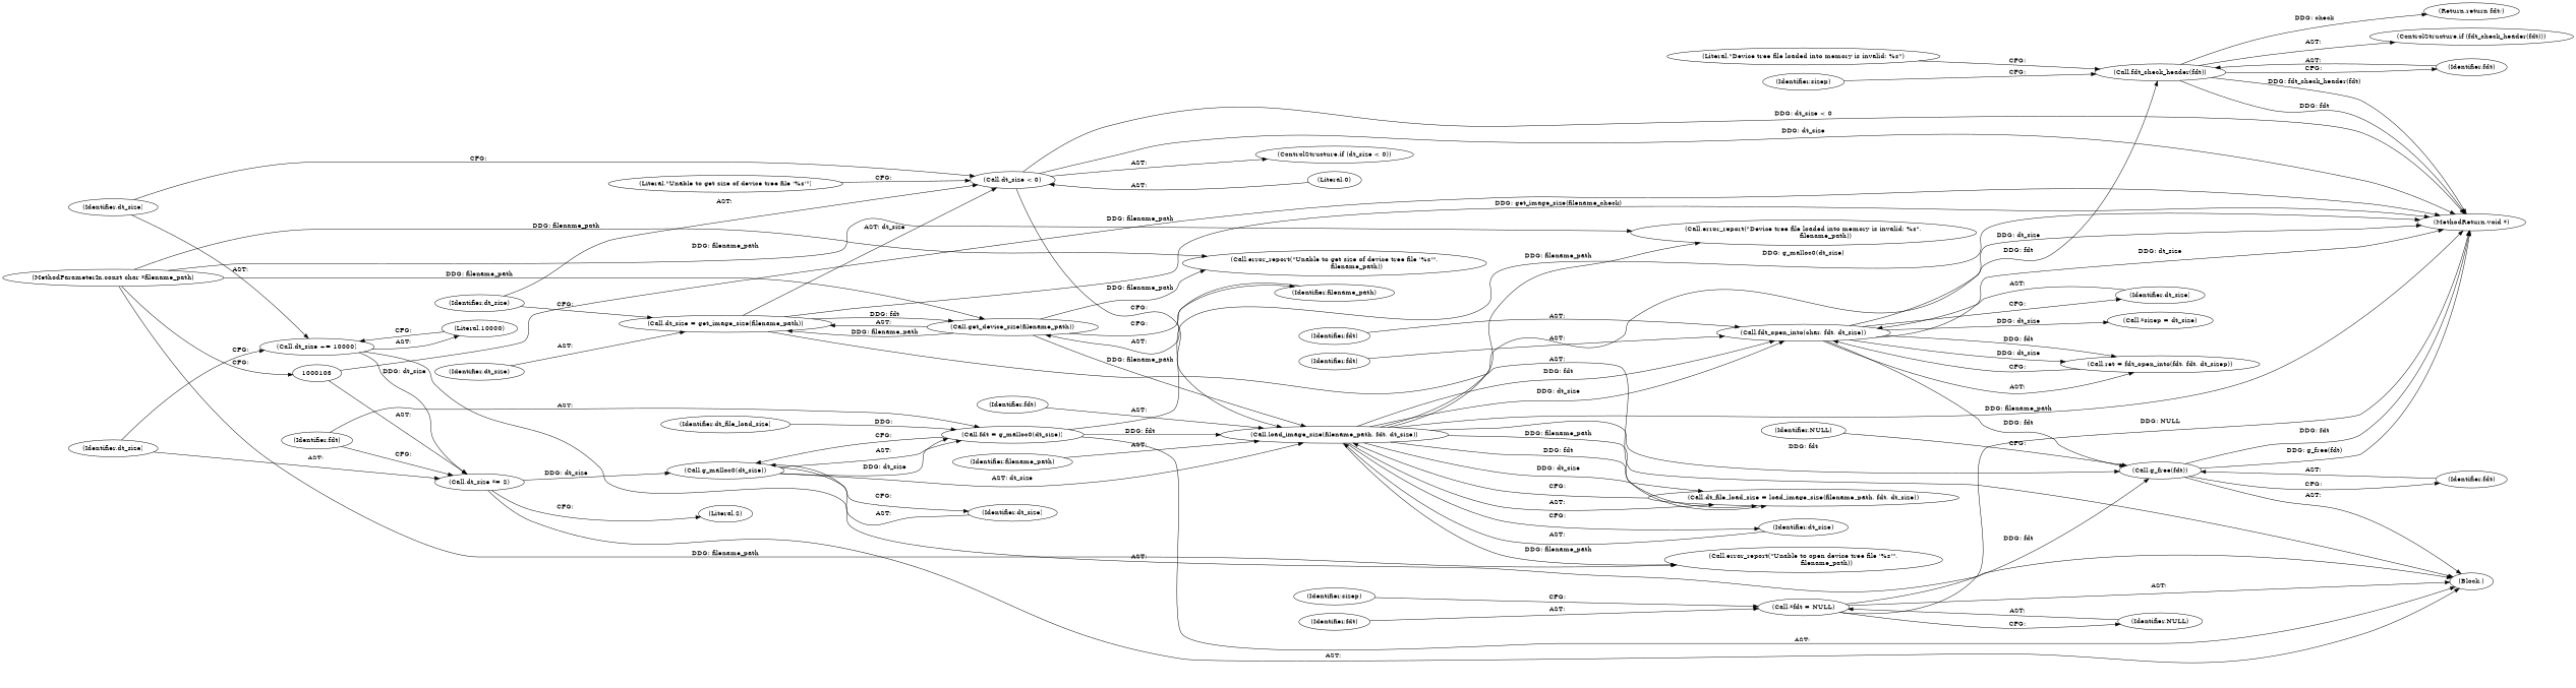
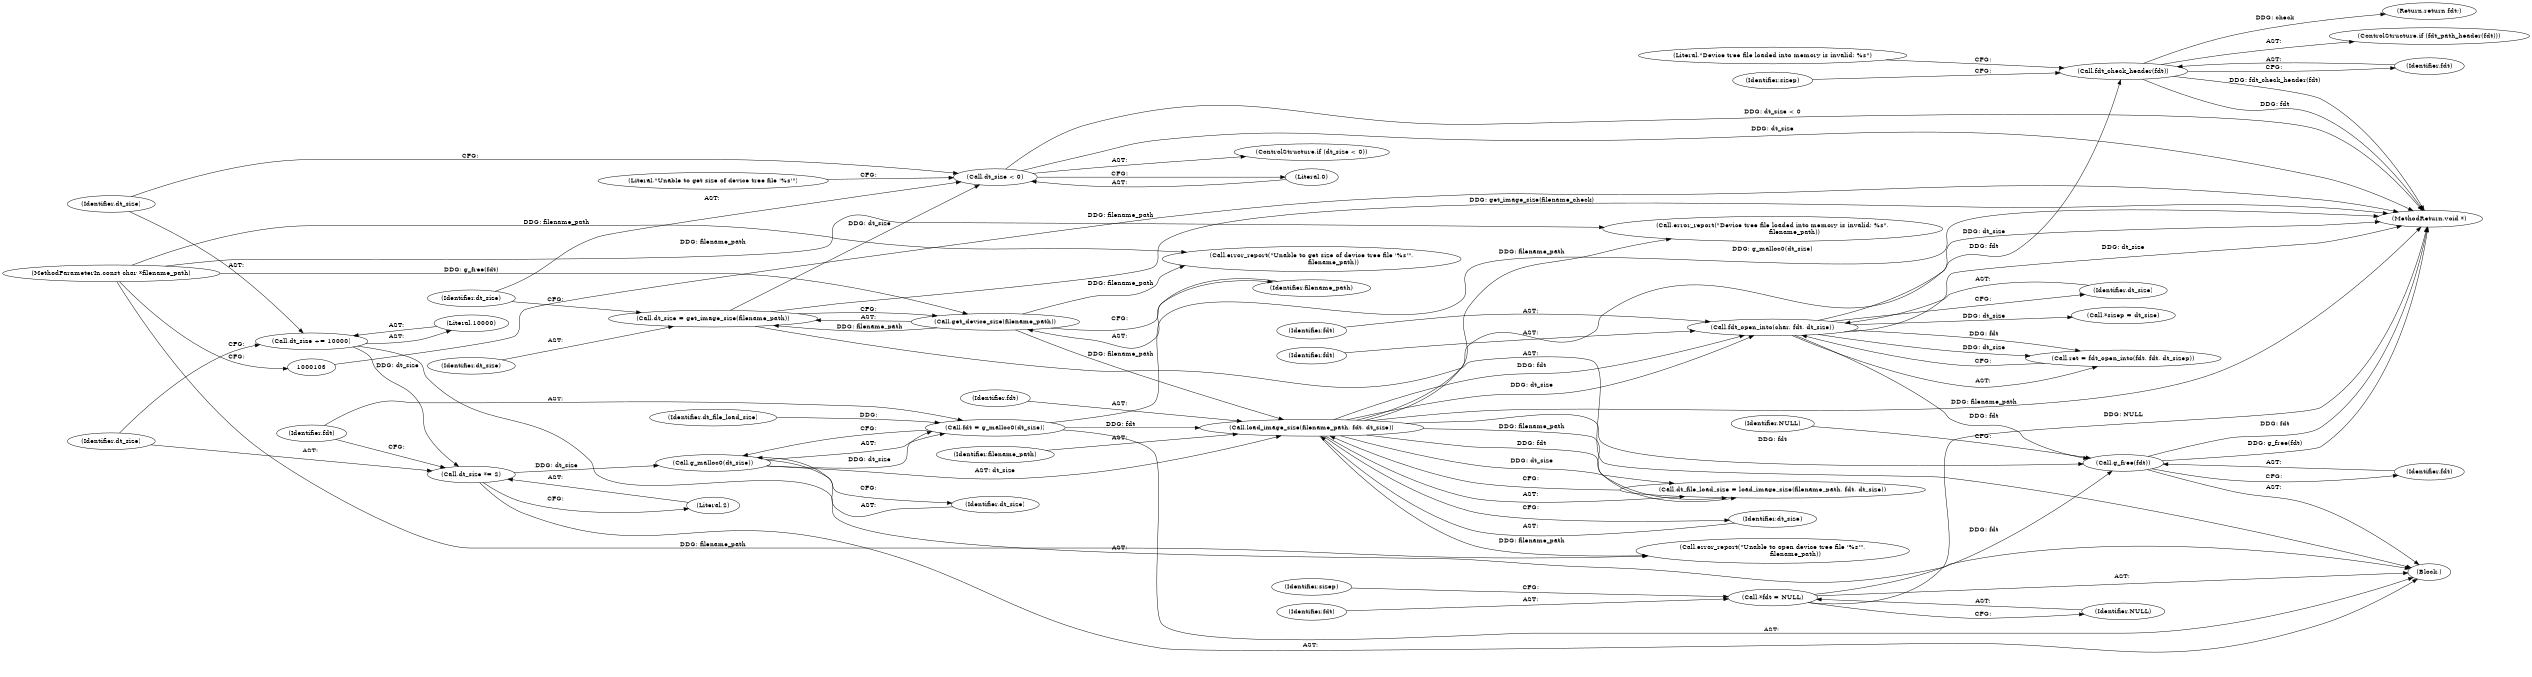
  digraph {
    rankdir=LR
    n1 [label="(Call,g_free(fdt))"]
    n2 [label="(Block,)"]
    n3 [label="(Identifier,fdt)"]
    n4 [label="(MethodReturn,void *)"]
    n5 [label="(Call,fdt_open_into(char, fdt, dt_size))"]
    n6 [label="(Call,fdt_check_header(fdt))"]
    n7 [label="(Call,ret = fdt_open_into(fdt, fdt, dt_sizep))"]
    n8 [label="(Identifier,dt_size)"]
    n9 [label="(Call,*sizep = dt_size)"]
    n10 [label="(Return,return fdt;)"]
-   n11 [label="(ControlStructure,if (fdt_check_header(fdt)))"]
+   n11 [label="(ControlStructure,if (fdt_path_header(fdt)))"]
    n12 [label="(Identifier,fdt)"]
    n13 [label="(Call,load_image_size(filename_path, fdt, dt_size))"]
    n14 [label="(Call,dt_file_load_size = load_image_size(filename_path, fdt, dt_size))"]
    n15 [label="(Call,error_report(\"Unable to open device tree file '%s'\",\n                      filename_path))"]
    n16 [label="(Identifier,dt_size)"]
    n17 [label="(Call,error_report(\"Device tree file loaded into memory is invalid: %s\",\n                     filename_path))"]
    n18 [label="(Call,get_device_size(filename_path))"]
    n19 [label="(Call,dt_size = get_image_size(filename_path))"]
    n20 [label="(Call,error_report(\"Unable to get size of device tree file '%s'\",\n                     filename_path))"]
    n21 [label="(Identifier,filename_path)"]
    n22 [label="(Call,dt_size < 0)"]
    n23 [label="(MethodParameterIn,const char *filename_path)"]
    1000103
    n25 [label="(Call,fdt = g_malloc0(dt_size))"]
    n26 [label="(Call,g_malloc0(dt_size))"]
    n27 [label="(Identifier,dt_size)"]
    n28 [label="(Call,dt_size *= 2)"]
    n29 [label="(Literal,2)"]
    n30 [label="(Call,dt_size += 10000)"]
    n31 [label="(Literal,10000)"]
    n32 [label="(ControlStructure,if (dt_size < 0))"]
    n33 [label="(Literal,0)"]
    n34 [label="(Call,*fdt = NULL)"]
    n35 [label="(Identifier,NULL)"]
    n36 [label="(Identifier,dt_file_load_size)"]
    n37 [label="(Identifier,fdt)"]
    n38 [label="(Identifier,dt_size)"]
    n39 [label="(Identifier,NULL)"]
    n40 [label="(Literal,\"Device tree file loaded into memory is invalid: %s\")"]
    n41 [label="(Identifier,dt_size)"]
    n42 [label="(Identifier,dt_size)"]
    n43 [label="(Identifier,fdt)"]
    n44 [label="(Identifier,fdt)"]
    n45 [label="(Identifier,fdt)"]
    n46 [label="(Literal,\"Unable to get size of device tree file '%s'\")"]
    n47 [label="(Identifier,sizep)"]
    n48 [label="(Identifier,dt_size)"]
    n49 [label="(Identifier,sizep)"]
    n50 [label="(Identifier,fdt)"]
    n51 [label="(Identifier,filename_path)"]
    n1 -> n2 [label="AST: "]
    n1 -> n3 [label="CFG: "]
    n1 -> n4 [label="DDG: fdt"]
    n1 -> n4 [label="DDG: g_free(fdt)"]
    n3 -> n1 [label="AST: "]
    n5 -> n1 [label="DDG: fdt"]
    n5 -> n4 [label="DDG: dt_size"]
    n5 -> n6 [label="DDG: fdt"]
    n5 -> n7 [label="AST: "]
    n5 -> n7 [label="DDG: fdt"]
    n5 -> n7 [label="DDG: dt_size"]
    n5 -> n8 [label="CFG: "]
    n5 -> n9 [label="DDG: dt_size"]
    n6 -> n4 [label="DDG: fdt_check_header(fdt)"]
    n6 -> n4 [label="DDG: fdt"]
    n6 -> n10 [label="DDG: check"]
    n6 -> n11 [label="AST: "]
    n6 -> n12 [label="CFG: "]
    n7 -> n5 [label="CFG: "]
    n8 -> n5 [label="AST: "]
    n12 -> n6 [label="AST: "]
    n13 -> n1 [label="DDG: fdt"]
    n13 -> n4 [label="DDG: dt_size"]
    n13 -> n4 [label="DDG: filename_path"]
    n13 -> n5 [label="DDG: fdt"]
    n13 -> n5 [label="DDG: dt_size"]
    n13 -> n14 [label="AST: "]
    n13 -> n14 [label="DDG: filename_path"]
    n13 -> n14 [label="DDG: fdt"]
    n13 -> n14 [label="DDG: dt_size"]
    n13 -> n15 [label="DDG: filename_path"]
    n13 -> n16 [label="CFG: "]
    n13 -> n17 [label="DDG: filename_path"]
    n14 -> n13 [label="CFG: "]
    n16 -> n13 [label="AST: "]
    n18 -> n13 [label="DDG: filename_path"]
    n18 -> n19 [label="AST: "]
    n18 -> n19 [label="DDG: filename_path"]
    n18 -> n20 [label="DDG: filename_path"]
    n18 -> n21 [label="CFG: "]
    n19 -> n2 [label="AST: "]
    n19 -> n4 [label="DDG: get_image_size(filename_check)"]
-   n19 -> n18 [label="DDG: fdt"]
-   n19 -> n22 [label="AST: dt_size"]
+   n19 -> n18 [label="CFG: "]
+   n19 -> n22 [label="DDG: dt_size"]
    n21 -> n18 [label="AST: "]
    n22 -> n4 [label="DDG: dt_size < 0"]
    n22 -> n4 [label="DDG: dt_size"]
    n22 -> n32 [label="AST: "]
-   n22 -> n13 [label="CFG: "]
+   n22 -> n33 [label="CFG: "]
    n23 -> n15 [label="DDG: filename_path"]
    n23 -> n17 [label="DDG: filename_path"]
-   n23 -> n18 [label="DDG: filename_path"]
+   n23 -> n18 [label="DDG: g_free(fdt)"]
    n23 -> n20 [label="DDG: filename_path"]
    n23 -> 1000103 [label="CFG: "]
    1000103 -> n4 [label="DDG: filename_path"]
    n25 -> n2 [label="AST: "]
    n25 -> n4 [label="DDG: g_malloc0(dt_size)"]
    n25 -> n13 [label="DDG: fdt"]
    n25 -> n26 [label="CFG: "]
    n26 -> n13 [label="AST: dt_size"]
    n26 -> n25 [label="AST: "]
    n26 -> n25 [label="DDG: dt_size"]
    n26 -> n27 [label="CFG: "]
    n27 -> n26 [label="AST: "]
    n28 -> n2 [label="AST: "]
    n28 -> n26 [label="DDG: dt_size"]
    n28 -> n29 [label="CFG: "]
-   1000103 -> n28 [label="AST: "]
+   n29 -> n28 [label="AST: "]
    n30 -> n2 [label="AST: "]
    n30 -> n28 [label="DDG: dt_size"]
    n30 -> n31 [label="AST: "]
-   n31 -> n30 [label="CFG: "]
+   n31 -> n30 [label="AST: "]
    n33 -> n22 [label="AST: "]
    n34 -> n1 [label="DDG: fdt"]
    n34 -> n2 [label="AST: "]
    n34 -> n4 [label="DDG: NULL"]
    n34 -> n35 [label="CFG: "]
    n35 -> n34 [label="AST: "]
    n36 -> n25 [label="DDG: "]
    n37 -> n25 [label="AST: "]
    n37 -> n28 [label="CFG: "]
    n38 -> n19 [label="AST: "]
    n39 -> n1 [label="CFG: "]
    n40 -> n6 [label="CFG: "]
    n41 -> n28 [label="AST: "]
    n41 -> n30 [label="CFG: "]
    n42 -> n19 [label="CFG: "]
    n42 -> n22 [label="AST: "]
    n43 -> n5 [label="AST: "]
    n44 -> n34 [label="AST: "]
    n45 -> n13 [label="AST: "]
    n46 -> n22 [label="CFG: "]
    n47 -> n6 [label="CFG: "]
    n48 -> n22 [label="CFG: "]
    n48 -> n30 [label="AST: "]
    n49 -> n34 [label="CFG: "]
    n50 -> n5 [label="AST: "]
    n51 -> n13 [label="AST: "]
  }
